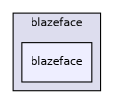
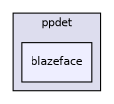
  digraph {
    compound=true
    n1 [fillcolor="#eeeeff" fontname=Helvetica fontsize=10 label=blazeface pencolor=black shape=box style=filled]
    subgraph cluster_1 {
      bgcolor="#ddddee"
      fontname=Helvetica
      fontsize=10
-     label=blazeface
+     label=ppdet
      pencolor=black
      n1
    }
  }
